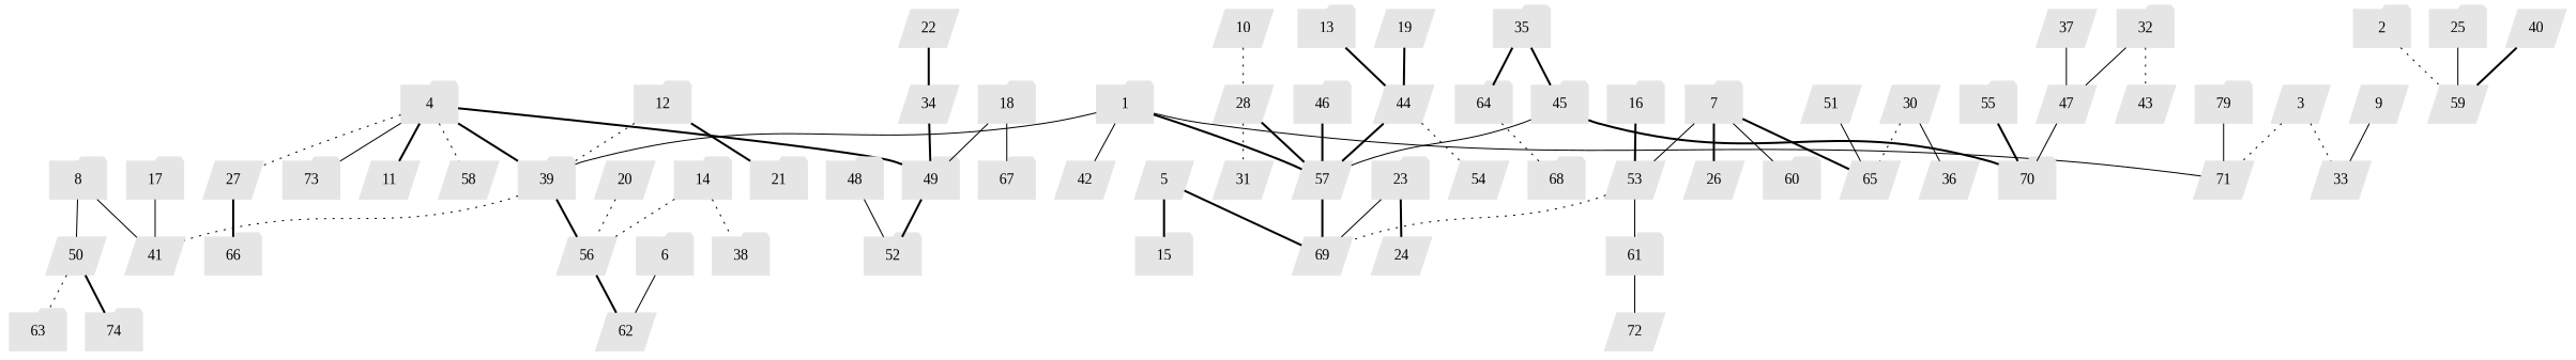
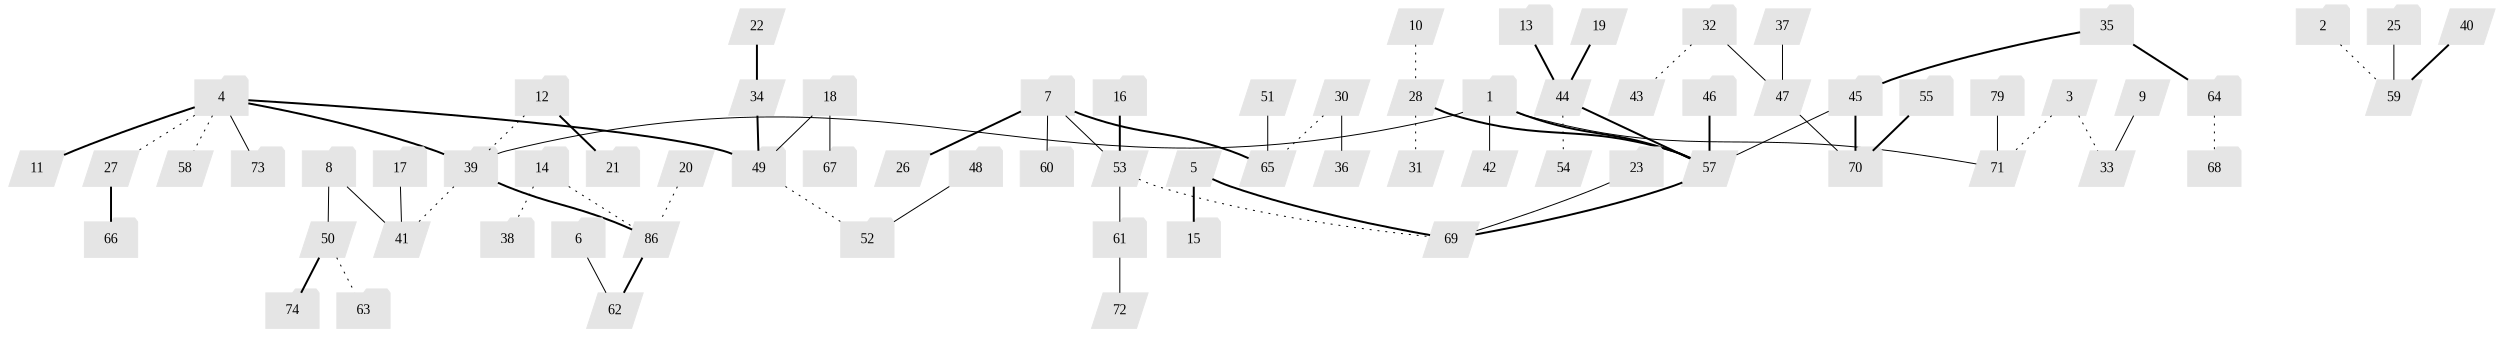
  graph {
    fontname="Liberation Serif"
    node [color=gray90 fontname="Liberation Serif" shape=folder style=filled]
    edge [fontname="Liberation Serif" style=bold weight=1.0]
    1
    39
    42 [shape=parallelogram]
    57 [shape=parallelogram]
    71 [shape=parallelogram]
    41 [shape=parallelogram]
-   56 [shape=parallelogram]
+   56 [shape=parallelogram label=86]
    69 [shape=parallelogram]
    59 [shape=parallelogram]
    2
    3 [shape=parallelogram]
    33 [shape=parallelogram]
    4
    11 [shape=parallelogram]
    27 [shape=parallelogram]
    49
    58 [shape=parallelogram]
    73
    66
    52
    5 [shape=parallelogram]
    15
    62 [shape=parallelogram]
    6
    26 [shape=parallelogram]
    7
    53 [shape=parallelogram]
    60
    65 [shape=parallelogram]
    61
    8
    50 [shape=parallelogram]
    63
    74
    9 [shape=parallelogram]
    10 [shape=parallelogram]
    28 [shape=parallelogram]
    31 [shape=parallelogram]
    12
    21
    44 [shape=parallelogram]
    13
    54 [shape=parallelogram]
    14
    38
    16
    17
    18
    67
    19 [shape=parallelogram]
    20 [shape=parallelogram]
    22 [shape=parallelogram]
    34 [shape=parallelogram]
    23
-   24 [shape=parallelogram]
    25
    n57 [label=79]
    30 [shape=parallelogram]
    36 [shape=parallelogram]
    43 [shape=parallelogram]
    32
    47 [shape=parallelogram]
    70
    35
    45
    64
    68
    37 [shape=parallelogram]
    40 [shape=parallelogram]
    46
    48
    51 [shape=parallelogram]
    72 [shape=parallelogram]
    55
    1 -- 39 [style=solid]
    1 -- 42 [style=solid]
    1 -- 57
    1 -- 71 [style=solid]
    39 -- 41 [style=dotted]
    39 -- 56
    57 -- 69
    56 -- 62
    2 -- 59 [style=dotted]
    3 -- 71 [style=dotted]
    3 -- 33 [style=dotted]
    4 -- 39
    4 -- 11
    4 -- 27 [style=dotted]
    4 -- 49
    4 -- 58 [style=dotted]
    4 -- 73 [style=solid]
    27 -- 66
-   49 -- 52
+   49 -- 52 [style=dotted]
    5 -- 69
    5 -- 15
    6 -- 62 [style=solid]
    7 -- 26
    7 -- 53 [style=solid]
    7 -- 60 [style=solid]
    7 -- 65
    53 -- 69 [style=dotted]
    53 -- 61 [style=solid]
    61 -- 72 [style=solid]
    8 -- 41 [style=solid]
    8 -- 50 [style=solid]
    50 -- 63 [style=dotted]
    50 -- 74
    9 -- 33 [style=solid]
    10 -- 28 [style=dotted]
    28 -- 57
    28 -- 31 [style=dotted]
    12 -- 39 [style=dotted]
    12 -- 21
    44 -- 57
    44 -- 54 [style=dotted]
    13 -- 44
    14 -- 56 [style=dotted]
    14 -- 38 [style=dotted]
    16 -- 53
    17 -- 41 [style=solid]
    18 -- 49 [style=solid]
    18 -- 67 [style=solid]
    19 -- 44
    20 -- 56 [style=dotted]
    22 -- 34
    34 -- 49
    23 -- 69 [style=solid]
-   23 -- 24
    25 -- 59 [style=solid]
    n57 -- 71 [style=solid]
    30 -- 65 [style=dotted]
    30 -- 36 [style=solid]
    32 -- 43 [style=dotted]
    32 -- 47 [style=solid]
    47 -- 70 [style=solid]
    35 -- 45
    35 -- 64
    45 -- 57 [style=solid]
    45 -- 70
    64 -- 68 [style=dotted]
    37 -- 47 [style=solid]
    40 -- 59
    46 -- 57
    48 -- 52 [style=solid]
    51 -- 65 [style=solid]
    55 -- 70
  }
